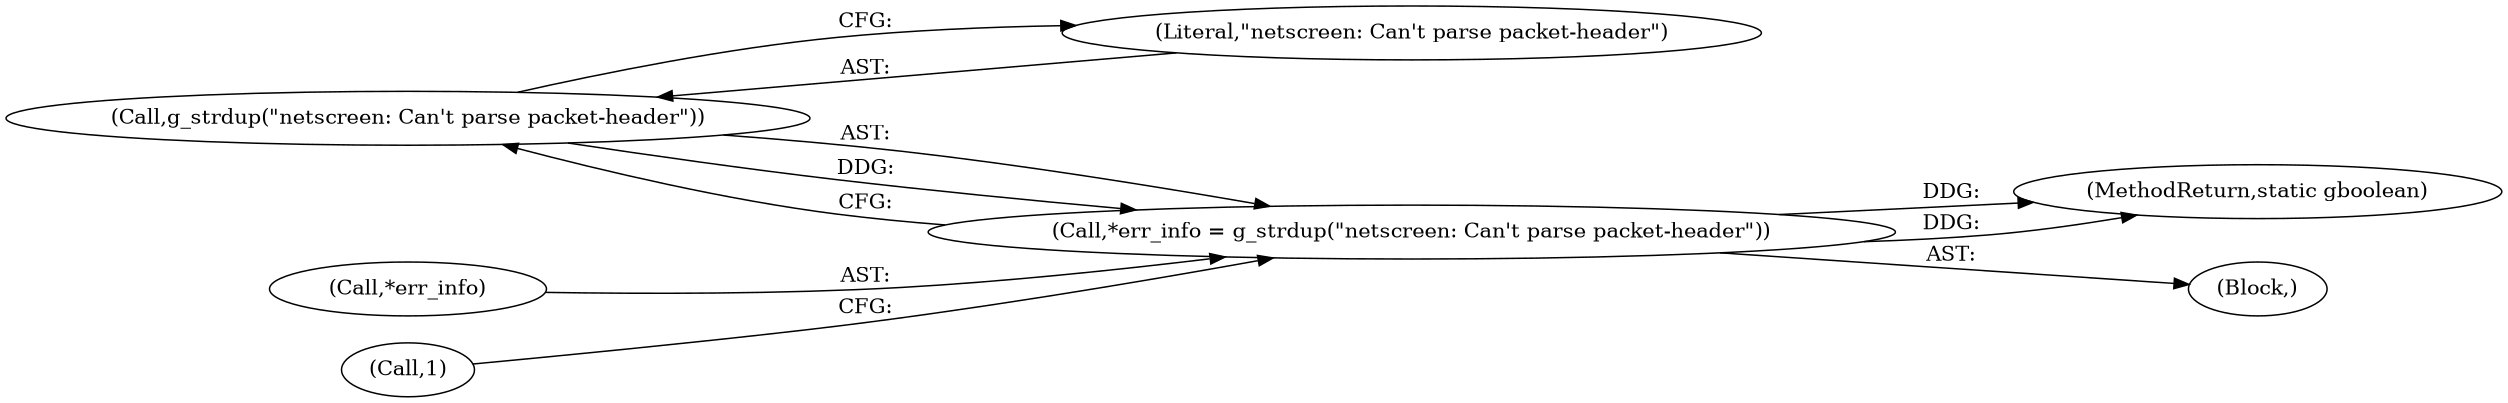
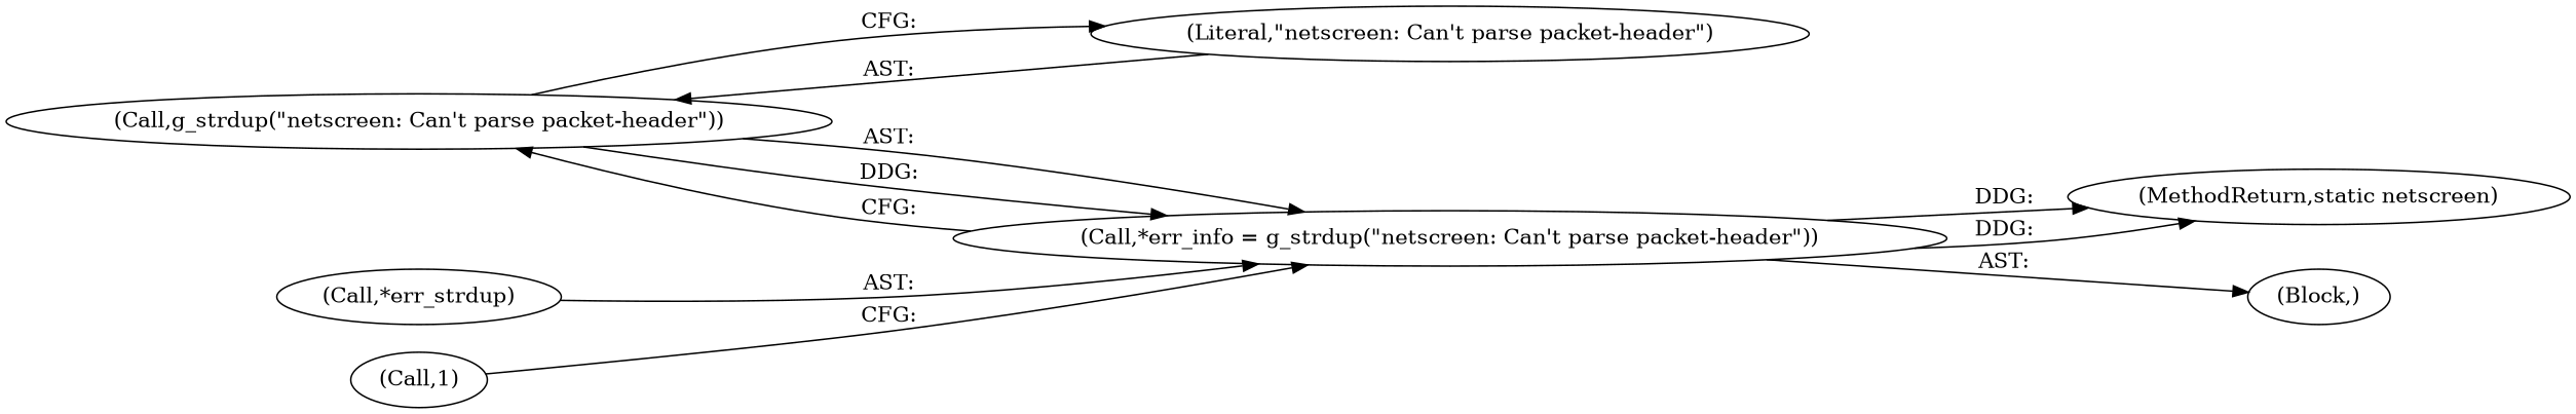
  digraph {
    rankdir=LR
    n1 [label="(Call,g_strdup(\"netscreen: Can't parse packet-header\"))"]
    n2 [label="(Call,*err_info = g_strdup(\"netscreen: Can't parse packet-header\"))"]
    n3 [label="(Literal,\"netscreen: Can't parse packet-header\")"]
-   n4 [label="(MethodReturn,static gboolean)"]
+   n4 [label="(MethodReturn,static netscreen)"]
    n5 [label="(Block,)"]
-   n6 [label="(Call,*err_info)"]
+   n6 [label="(Call,*err_strdup)"]
    n7 [label="(Call,1)"]
    n1 -> n2 [label="AST: "]
    n1 -> n2 [label="DDG: "]
    n1 -> n3 [label="CFG: "]
    n2 -> n1 [label="CFG: "]
    n2 -> n4 [label="DDG: "]
    n2 -> n4 [label="DDG: "]
    n2 -> n5 [label="AST: "]
    n3 -> n1 [label="AST: "]
    n6 -> n2 [label="AST: "]
    n7 -> n2 [label="CFG: "]
  }
